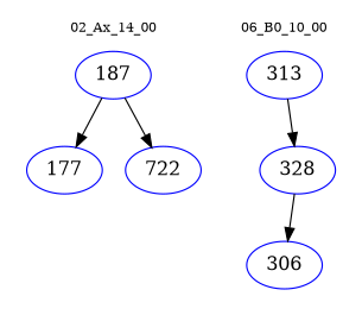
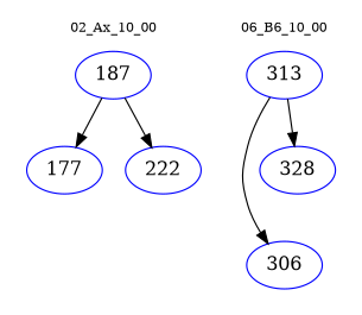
  digraph {
    node [color=blue]
    edge [color=black]
    n1 [label=187]
    n2 [label=177]
-   n3 [label=722]
+   n3 [label=222]
    n4 [label=313]
    n5 [label=306]
    n6 [label=328]
    subgraph cluster_1 {
      color=white
      fontsize=10
-     label="02_Ax_14_00"
+     label="02_Ax_10_00"
      n1
      n2
      n3
    }
    subgraph cluster_2 {
      color=white
      fontsize=10
-     label="06_B0_10_00"
+     label="06_B6_10_00"
      n4
      n5
      n6
    }
    n1 -> n2
    n1 -> n3
-   n6 -> n5
+   n4 -> n5
    n4 -> n6
  }
